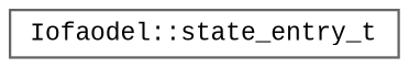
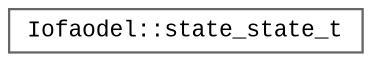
  digraph {
    rankdir=LR
    fontname="Liberation Mono"
-   n1 [color=grey40 fillcolor=white fontname="Liberation Mono" fontsize=10 height=0.2 label="Iofaodel::state_entry_t" shape=box style=filled width=0.4]
+   n1 [color=grey40 fillcolor=white fontname="Liberation Mono" fontsize=10 height=0.2 label="Iofaodel::state_state_t" shape=box style=filled width=0.4]
  }
